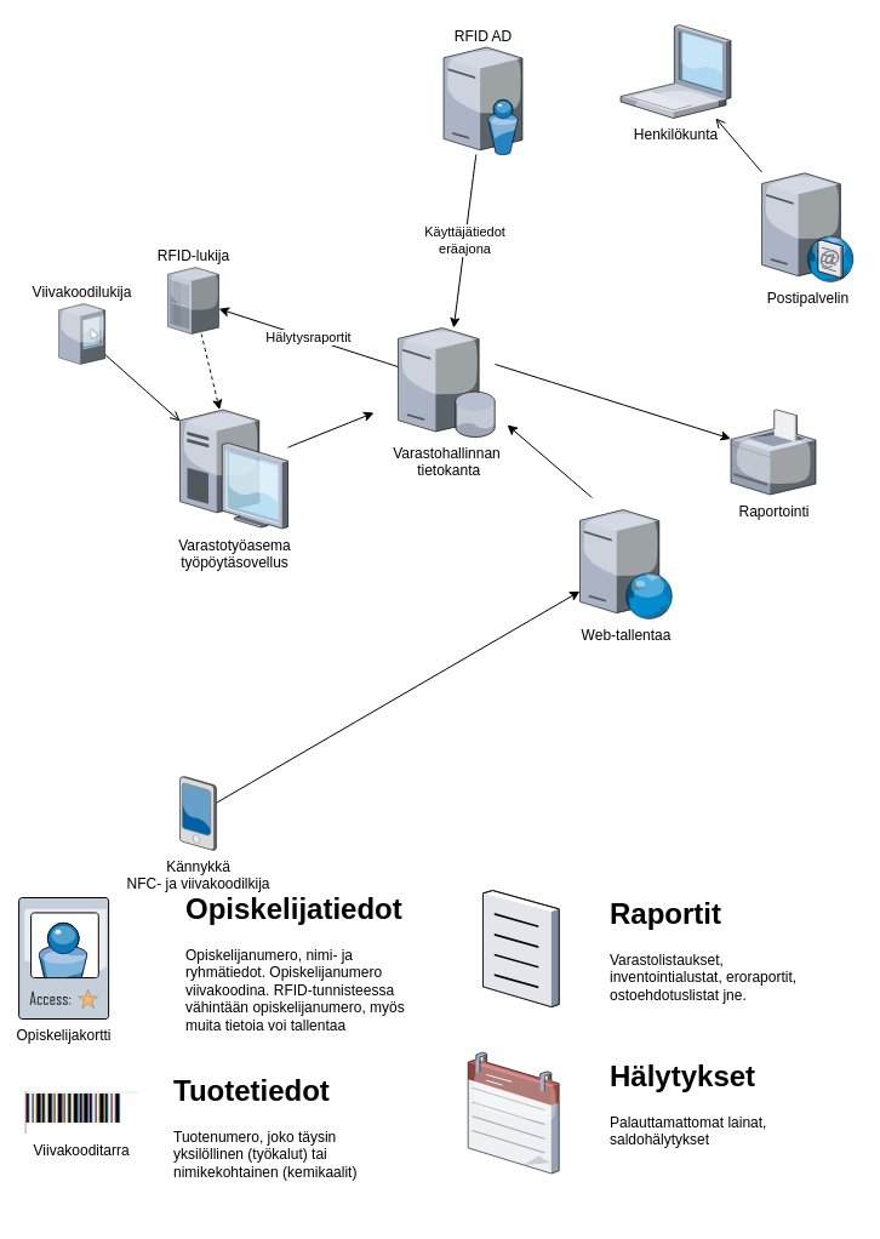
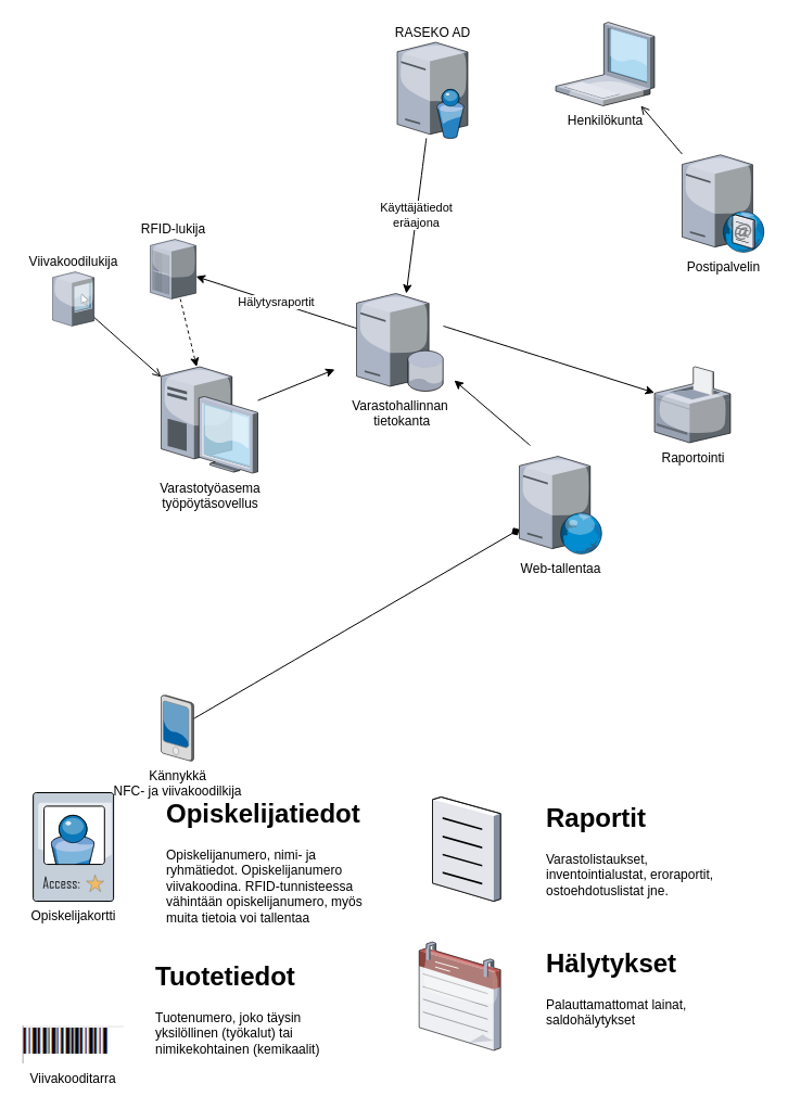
  <mxCell id="0" />
  <mxCell id="1" parent="0" />
  <mxCell id="2" value="Kännykkä&lt;br&gt;NFC- ja viivakoodilkija" style="verticalLabelPosition=bottom;sketch=0;aspect=fixed;html=1;verticalAlign=top;strokeColor=none;align=center;outlineConnect=0;shape=mxgraph.citrix.pda;" vertex="1" parent="1"><mxGeometry x="148" y="640" width="30" height="61" as="geometry" /></mxCell>
  <mxCell id="3" value="Varastohallinnan&lt;br&gt;&amp;nbsp;tietokanta" style="verticalLabelPosition=bottom;sketch=0;aspect=fixed;html=1;verticalAlign=top;strokeColor=none;align=center;outlineConnect=0;shape=mxgraph.citrix.database_server;labelPosition=center;" vertex="1" parent="1"><mxGeometry x="328" y="270" width="80" height="90" as="geometry" /></mxCell>
- <mxCell id="4" value="RFID AD" style="verticalLabelPosition=top;sketch=0;aspect=fixed;html=1;verticalAlign=bottom;strokeColor=none;align=center;outlineConnect=0;shape=mxgraph.citrix.directory_server;labelPosition=center;" vertex="1" parent="1"><mxGeometry x="365.5" y="38.5" width="65" height="88.5" as="geometry" /></mxCell>
+ <mxCell id="4" value="RASEKO AD" style="verticalLabelPosition=top;sketch=0;aspect=fixed;html=1;verticalAlign=bottom;strokeColor=none;align=center;outlineConnect=0;shape=mxgraph.citrix.directory_server;labelPosition=center;" vertex="1" parent="1"><mxGeometry x="365.5" y="38.5" width="65" height="88.5" as="geometry" /></mxCell>
  <mxCell id="5" value="Varastotyöasema&lt;br&gt;työpöytäsovellus" style="verticalLabelPosition=bottom;sketch=0;aspect=fixed;html=1;verticalAlign=top;strokeColor=none;align=center;outlineConnect=0;shape=mxgraph.citrix.desktop;" vertex="1" parent="1"><mxGeometry x="148" y="337.5" width="89" height="98" as="geometry" /></mxCell>
  <mxCell id="6" value="Web-tallentaa" style="verticalLabelPosition=bottom;sketch=0;aspect=fixed;html=1;verticalAlign=top;strokeColor=none;align=center;outlineConnect=0;shape=mxgraph.citrix.web_server;" vertex="1" parent="1"><mxGeometry x="478" y="420" width="76.5" height="90" as="geometry" /></mxCell>
  <mxCell id="7" value="Raportointi" style="verticalLabelPosition=bottom;sketch=0;aspect=fixed;html=1;verticalAlign=top;strokeColor=none;align=center;outlineConnect=0;shape=mxgraph.citrix.printer;" vertex="1" parent="1"><mxGeometry x="602.5" y="337.5" width="70" height="70" as="geometry" /></mxCell>
  <mxCell id="8" value="Viivakoodilukija" style="verticalLabelPosition=top;sketch=0;aspect=fixed;html=1;verticalAlign=bottom;strokeColor=none;align=center;outlineConnect=0;shape=mxgraph.citrix.kiosk;labelPosition=center;" vertex="1" parent="1"><mxGeometry x="48" y="250" width="38.24" height="50" as="geometry" /></mxCell>
  <mxCell id="9" value="RFID-lukija" style="verticalLabelPosition=top;sketch=0;aspect=fixed;html=1;verticalAlign=bottom;strokeColor=none;align=center;outlineConnect=0;shape=mxgraph.citrix.pbx_server;labelPosition=center;" vertex="1" parent="1"><mxGeometry x="138" y="220" width="42.06" height="55" as="geometry" /></mxCell>
  <mxCell id="10" value="Postipalvelin" style="verticalLabelPosition=bottom;sketch=0;aspect=fixed;html=1;verticalAlign=top;strokeColor=none;align=center;outlineConnect=0;shape=mxgraph.citrix.smtp_server;" vertex="1" parent="1"><mxGeometry x="628" y="140" width="76" height="92" as="geometry" /></mxCell>
  <mxCell id="11" value="Henkilökunta" style="verticalLabelPosition=bottom;sketch=0;aspect=fixed;html=1;verticalAlign=top;strokeColor=none;align=center;outlineConnect=0;shape=mxgraph.citrix.laptop_1;" vertex="1" parent="1"><mxGeometry x="511.5" y="20" width="91" height="77" as="geometry" /></mxCell>
  <mxCell id="12" value="" style="endArrow=open;html=1;curved=1;" edge="1" parent="1" source="8" target="5"><mxGeometry width="50" height="50" relative="1" as="geometry"><mxPoint x="88" y="360" as="sourcePoint" /><mxPoint x="138" y="310" as="targetPoint" /></mxGeometry></mxCell>
  <mxCell id="13" value="" style="endArrow=classic;html=1;curved=1;dashed=1;" edge="1" parent="1" source="9" target="5"><mxGeometry width="50" height="50" relative="1" as="geometry"><mxPoint x="238" y="320" as="sourcePoint" /><mxPoint x="288" y="270" as="targetPoint" /></mxGeometry></mxCell>
  <mxCell id="14" value="" style="endArrow=classic;html=1;curved=1;" edge="1" parent="1" source="5"><mxGeometry width="50" height="50" relative="1" as="geometry"><mxPoint x="268" y="350" as="sourcePoint" /><mxPoint x="308" y="340" as="targetPoint" /></mxGeometry></mxCell>
- <mxCell id="15" value="" style="endArrow=classic;html=1;curved=1;" edge="1" parent="1" source="2" target="6"><mxGeometry width="50" height="50" relative="1" as="geometry"><mxPoint x="158" y="560" as="sourcePoint" /><mxPoint x="208" y="510" as="targetPoint" /></mxGeometry></mxCell>
+ <mxCell id="15" value="" style="endArrow=diamond;html=1;curved=1;" edge="1" parent="1" source="2" target="6"><mxGeometry width="50" height="50" relative="1" as="geometry"><mxPoint x="158" y="560" as="sourcePoint" /><mxPoint x="208" y="510" as="targetPoint" /></mxGeometry></mxCell>
  <mxCell id="16" value="Käyttäjätiedot&lt;br&gt;eräajona" style="endArrow=classic;html=1;curved=1;" edge="1" parent="1" source="4" target="3"><mxGeometry width="50" height="50" relative="1" as="geometry"><mxPoint x="358" y="180" as="sourcePoint" /><mxPoint x="408" y="130" as="targetPoint" /></mxGeometry></mxCell>
  <mxCell id="17" value="Hälytysraportit" style="endArrow=classic;html=1;curved=1;" edge="1" parent="1" source="3" target="9"><mxGeometry width="50" height="50" relative="1" as="geometry"><mxPoint x="438" y="300" as="sourcePoint" /><mxPoint x="488" y="250" as="targetPoint" /></mxGeometry></mxCell>
  <mxCell id="18" value="" style="endArrow=open;html=1;curved=1;" edge="1" parent="1" source="10" target="11"><mxGeometry width="50" height="50" relative="1" as="geometry"><mxPoint x="648" y="120" as="sourcePoint" /><mxPoint x="698" y="70" as="targetPoint" /></mxGeometry></mxCell>
  <mxCell id="19" value="" style="endArrow=classic;html=1;curved=1;" edge="1" parent="1" target="7"><mxGeometry width="50" height="50" relative="1" as="geometry"><mxPoint x="408" y="300" as="sourcePoint" /><mxPoint x="528" y="290" as="targetPoint" /></mxGeometry></mxCell>
  <mxCell id="20" value="" style="endArrow=classic;html=1;curved=1;" edge="1" parent="1"><mxGeometry width="50" height="50" relative="1" as="geometry"><mxPoint x="488" y="410" as="sourcePoint" /><mxPoint x="418" y="350" as="targetPoint" /></mxGeometry></mxCell>
- <mxCell id="21" value="Opiskelijakortti" style="verticalLabelPosition=bottom;sketch=0;aspect=fixed;html=1;verticalAlign=top;strokeColor=none;align=center;outlineConnect=0;shape=mxgraph.citrix.access_card;" vertex="1" parent="1"><mxGeometry x="15.12" y="740" width="74" height="100" as="geometry" /></mxCell>
+ <mxCell id="21" value="Opiskelijakortti" style="verticalLabelPosition=bottom;sketch=0;aspect=fixed;html=1;verticalAlign=top;strokeColor=none;align=center;outlineConnect=0;shape=mxgraph.citrix.access_card;" vertex="1" parent="1"><mxGeometry x="30.12" y="730" width="74" height="100" as="geometry" /></mxCell>
  <mxCell id="22" value="&lt;h1&gt;Opiskelijatiedot&lt;/h1&gt;&lt;p&gt;Opiskelijanumero, nimi- ja ryhmätiedot. Opiskelijanumero viivakoodina. RFID-tunnisteessa vähintään opiskelijanumero, myös muita tietoja voi tallentaa&lt;/p&gt;" style="text;html=1;strokeColor=none;fillColor=none;spacing=5;spacingTop=-20;whiteSpace=wrap;overflow=hidden;rounded=0;" vertex="1" parent="1"><mxGeometry x="148" y="730" width="190" height="120" as="geometry" /></mxCell>
- <mxCell id="23" value="Viivakooditarra" style="shape=image;aspect=fixed;image=data:image/PNG,iVBORw0KGgoAAAANSUhEUgAAAF0AAAAjCAYAAAD2WQZyAAAAAXNSR0IArs4c6QAAAARnQU1BAACxjwv8YQUAAAAJcEhZcwAAEnQAABJ0Ad5mH3gAAADeSURBVGhD7ZDBDYMwEMAyFwNlHuZggCzDEogFrhCEeNFWfuQ+tnSPhLMAl2VZYt93Z+D06Nu2OQOnR6+lRDmmtrhY55hKjfvY6vX8mvO+vTjPXr9vNco0x9oXHqfPufD2np/OeZ5iPpb+/zbyP98cjtGxwzE6djhGxw7H6NjhGB07HKNjh2N07HCMjh2O0bHDMTp2OEbHDsfo2OEYHTsco2OHY3TscIyOHY7RscMxOnY4RscOx+jY4RgdOxyjY4djdOxwenQZi9ETMHoCRk/A6AkYPQGjJ2D0BIw+nIgPXCQb2srBddEAAAAASUVORK5CYII=;labelPosition=center;verticalLabelPosition=bottom;align=center;verticalAlign=top;" vertex="1" parent="1"><mxGeometry x="20.62" y="900" width="93" height="35" as="geometry" /></mxCell>
+ <mxCell id="23" value="Viivakooditarra" style="shape=image;aspect=fixed;image=data:image/PNG,iVBORw0KGgoAAAANSUhEUgAAAF0AAAAjCAYAAAD2WQZyAAAAAXNSR0IArs4c6QAAAARnQU1BAACxjwv8YQUAAAAJcEhZcwAAEnQAABJ0Ad5mH3gAAADeSURBVGhD7ZDBDYMwEMAyFwNlHuZggCzDEogFrhCEeNFWfuQ+tnSPhLMAl2VZYt93Z+D06Nu2OQOnR6+lRDmmtrhY55hKjfvY6vX8mvO+vTjPXr9vNco0x9oXHqfPufD2np/OeZ5iPpb+/zbyP98cjtGxwzE6djhGxw7H6NjhGB07HKNjh2N07HCMjh2O0bHDMTp2OEbHDsfo2OEYHTsco2OHY3TscIyOHY7RscMxOnY4RscOx+jY4RgdOxyjY4djdOxwenQZi9ETMHoCRk/A6AkYPQGjJ2D0BIw+nIgPXCQb2srBddEAAAAASUVORK5CYII=;labelPosition=center;verticalLabelPosition=bottom;align=center;verticalAlign=top;" vertex="1" parent="1"><mxGeometry x="20.62" y="945" width="93" height="35" as="geometry" /></mxCell>
  <mxCell id="24" value="&lt;h1&gt;Tuotetiedot&lt;/h1&gt;&lt;p&gt;Tuotenumero, joko täysin yksilöllinen (työkalut) tai nimikekohtainen (kemikaalit)&lt;/p&gt;" style="text;html=1;strokeColor=none;fillColor=none;spacing=5;spacingTop=-20;whiteSpace=wrap;overflow=hidden;rounded=0;" vertex="1" parent="1"><mxGeometry x="138" y="880" width="190" height="120" as="geometry" /></mxCell>
  <mxCell id="25" value="" style="verticalLabelPosition=bottom;sketch=0;aspect=fixed;html=1;verticalAlign=top;strokeColor=none;align=center;outlineConnect=0;shape=mxgraph.citrix.document;fontFamily=&quot;Libre Barcode 128&quot;;fontSource=https%3A%2F%2Ffonts.googleapis.com%2Fcss%3Ffamily%3D%2522Libre%2BBarcode%2B128%2522;" vertex="1" parent="1"><mxGeometry x="398" y="734" width="62.67" height="96" as="geometry" /></mxCell>
  <mxCell id="26" value="&lt;h1&gt;Raportit&lt;/h1&gt;&lt;p&gt;Varastolistaukset, inventointialustat, eroraportit, ostoehdotuslistat jne.&lt;/p&gt;" style="text;html=1;strokeColor=none;fillColor=none;spacing=5;spacingTop=-20;whiteSpace=wrap;overflow=hidden;rounded=0;" vertex="1" parent="1"><mxGeometry x="498" y="734" width="190" height="120" as="geometry" /></mxCell>
  <mxCell id="27" value="" style="verticalLabelPosition=bottom;sketch=0;aspect=fixed;html=1;verticalAlign=top;strokeColor=none;align=center;outlineConnect=0;shape=mxgraph.citrix.calendar;fontFamily=&quot;Libre Barcode 128&quot;;fontSource=https%3A%2F%2Ffonts.googleapis.com%2Fcss%3Ffamily%3D%2522Libre%2BBarcode%2B128%2522;" vertex="1" parent="1"><mxGeometry x="385.67" y="867.5" width="75" height="100" as="geometry" /></mxCell>
  <mxCell id="28" value="&lt;h1&gt;Hälytykset&lt;/h1&gt;&lt;p&gt;Palauttamattomat lainat, saldohälytykset&lt;/p&gt;" style="text;html=1;strokeColor=none;fillColor=none;spacing=5;spacingTop=-20;whiteSpace=wrap;overflow=hidden;rounded=0;" vertex="1" parent="1"><mxGeometry x="498" y="867.5" width="190" height="120" as="geometry" /></mxCell>
